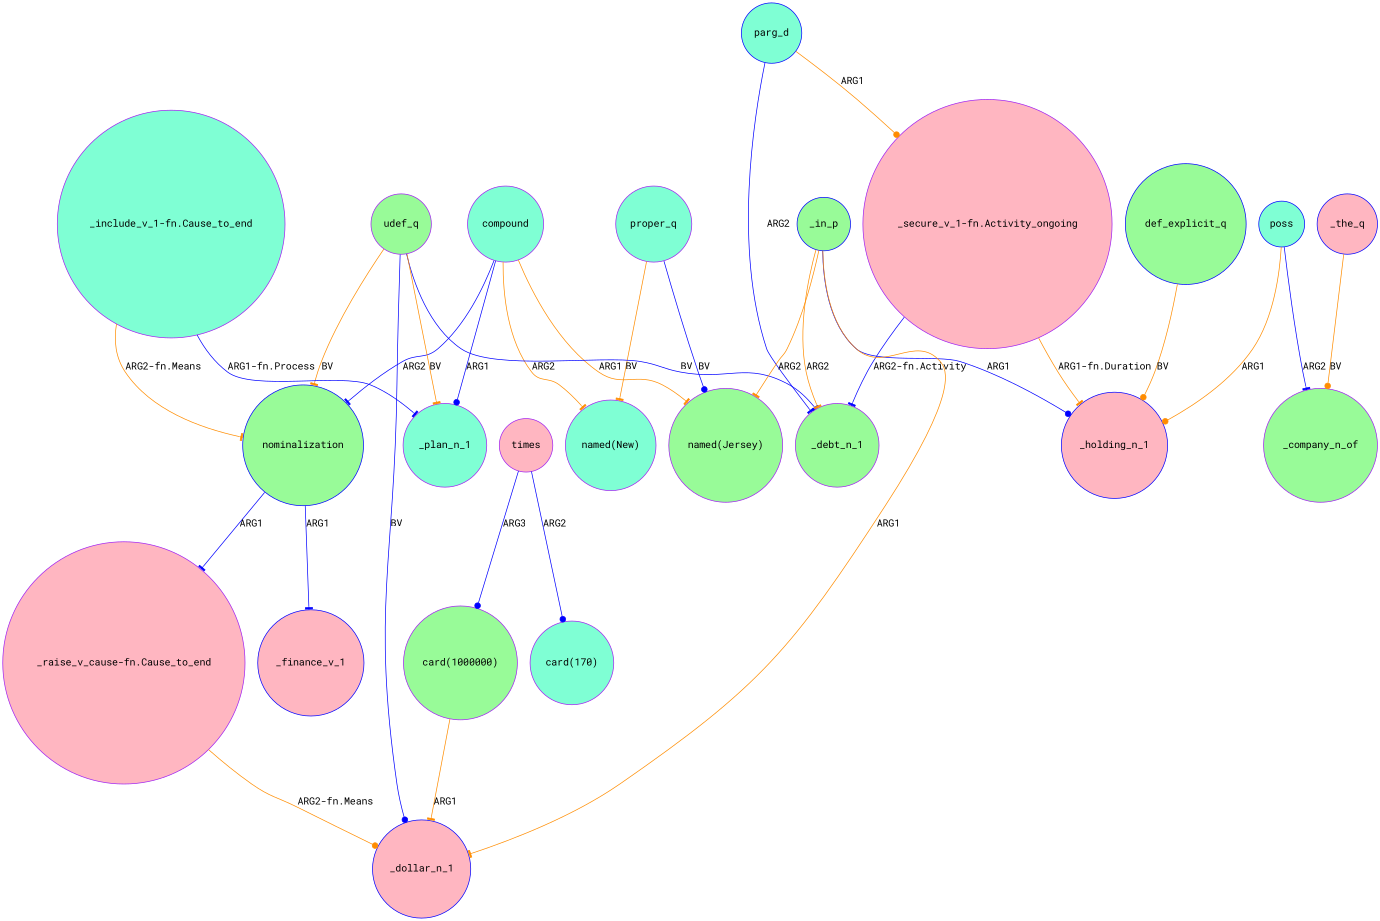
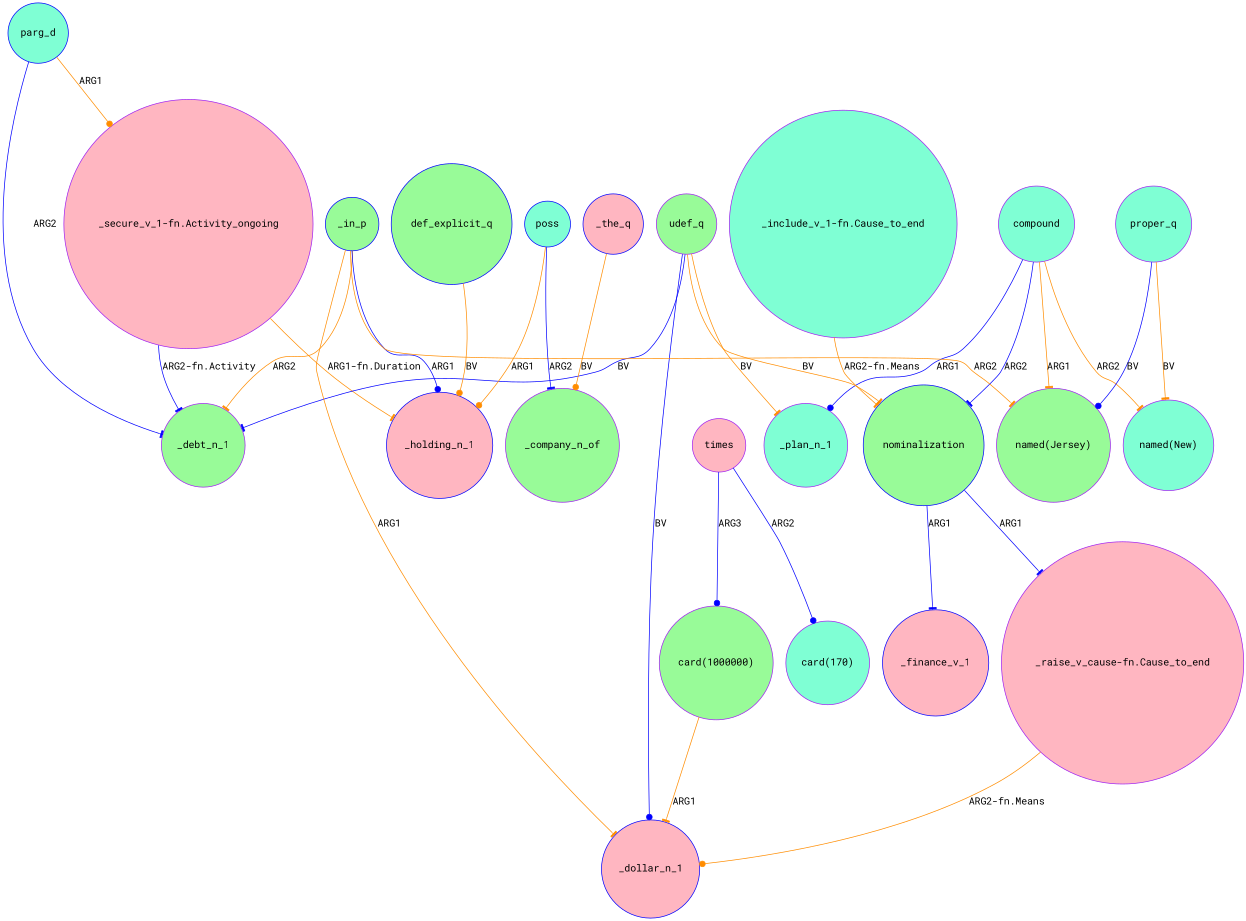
  digraph {
    fontname="Roboto Mono"
    node [color=purple fillcolor=aquamarine fontname="Roboto Mono" shape=circle style=filled]
    edge [arrowhead=tee color=darkorange fontname="Roboto Mono"]
    parg_d [color=blue]
    "_secure_v_1-fn.Activity_ongoing" [fillcolor=lightpink]
    _debt_n_1 [fillcolor=palegreen]
    _holding_n_1 [color=blue fillcolor=lightpink]
    nominalization [color=blue fillcolor=palegreen]
    _finance_v_1 [color=blue fillcolor=lightpink]
    "_raise_v_cause-fn.Cause_to_end" [fillcolor=lightpink]
    _dollar_n_1 [color=blue fillcolor=lightpink]
    compound
    "named(New)"
    "named(Jersey)" [fillcolor=palegreen]
    _plan_n_1
    proper_q
    udef_q [fillcolor=palegreen]
    times [fillcolor=lightpink]
    "card(1000000)" [fillcolor=palegreen]
    "card(170)"
    "_include_v_1-fn.Cause_to_end"
    _in_p [color=blue fillcolor=palegreen]
    poss [color=blue]
    _company_n_of [fillcolor=palegreen]
    def_explicit_q [color=blue fillcolor=palegreen]
    _the_q [color=blue fillcolor=lightpink]
    parg_d -> "_secure_v_1-fn.Activity_ongoing" [arrowhead=dot label=ARG1]
    parg_d -> _debt_n_1 [color=blue label=ARG2]
    "_secure_v_1-fn.Activity_ongoing" -> _debt_n_1 [color=blue label="ARG2-fn.Activity"]
    "_secure_v_1-fn.Activity_ongoing" -> _holding_n_1 [label="ARG1-fn.Duration"]
    nominalization -> _finance_v_1 [color=blue label=ARG1]
    nominalization -> "_raise_v_cause-fn.Cause_to_end" [color=blue label=ARG1]
    "_raise_v_cause-fn.Cause_to_end" -> _dollar_n_1 [arrowhead=dot label="ARG2-fn.Means"]
    compound -> nominalization [color=blue label=ARG2]
    compound -> "named(New)" [label=ARG2]
    compound -> "named(Jersey)" [label=ARG1]
    compound -> _plan_n_1 [arrowhead=dot color=blue label=ARG1]
    proper_q -> "named(New)" [label=BV]
    proper_q -> "named(Jersey)" [arrowhead=dot color=blue label=BV]
    udef_q -> _debt_n_1 [color=blue label=BV]
    udef_q -> nominalization [label=BV]
    udef_q -> _dollar_n_1 [arrowhead=dot color=blue label=BV]
    udef_q -> _plan_n_1 [label=BV]
    times -> "card(1000000)" [arrowhead=dot color=blue label=ARG3]
    times -> "card(170)" [arrowhead=dot color=blue label=ARG2]
    "card(1000000)" -> _dollar_n_1 [label=ARG1]
    "_include_v_1-fn.Cause_to_end" -> nominalization [label="ARG2-fn.Means"]
-   "_include_v_1-fn.Cause_to_end" -> _plan_n_1 [color=blue label="ARG1-fn.Process"]
    _in_p -> _debt_n_1 [label=ARG2]
    _in_p -> _holding_n_1 [arrowhead=dot color=blue label=ARG1]
    _in_p -> _dollar_n_1 [label=ARG1]
    _in_p -> "named(Jersey)" [label=ARG2]
    poss -> _holding_n_1 [arrowhead=dot label=ARG1]
    poss -> _company_n_of [color=blue label=ARG2]
    def_explicit_q -> _holding_n_1 [arrowhead=dot label=BV]
    _the_q -> _company_n_of [arrowhead=dot label=BV]
  }
